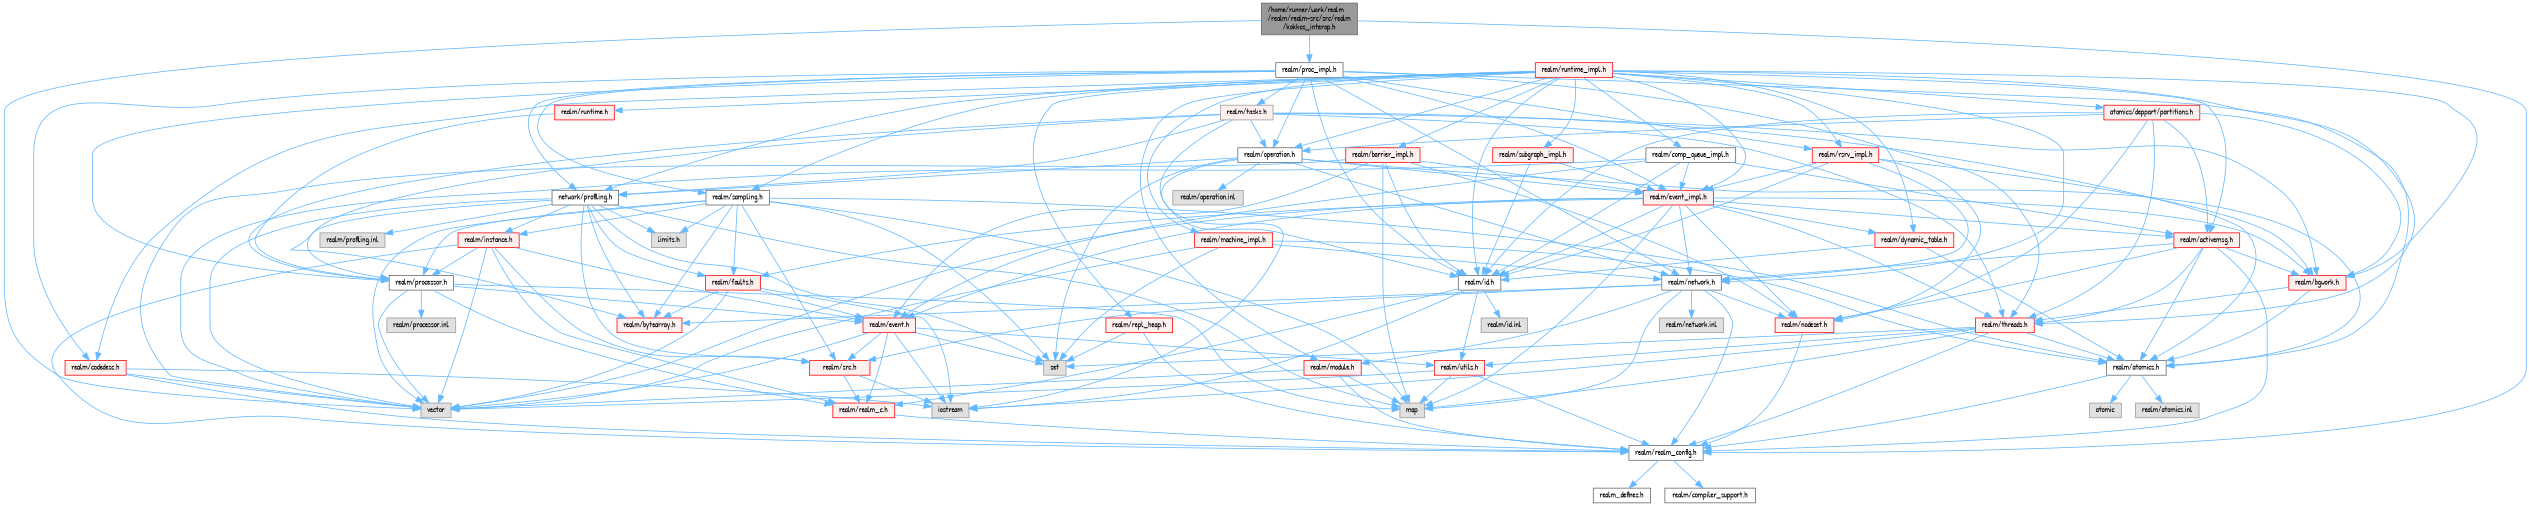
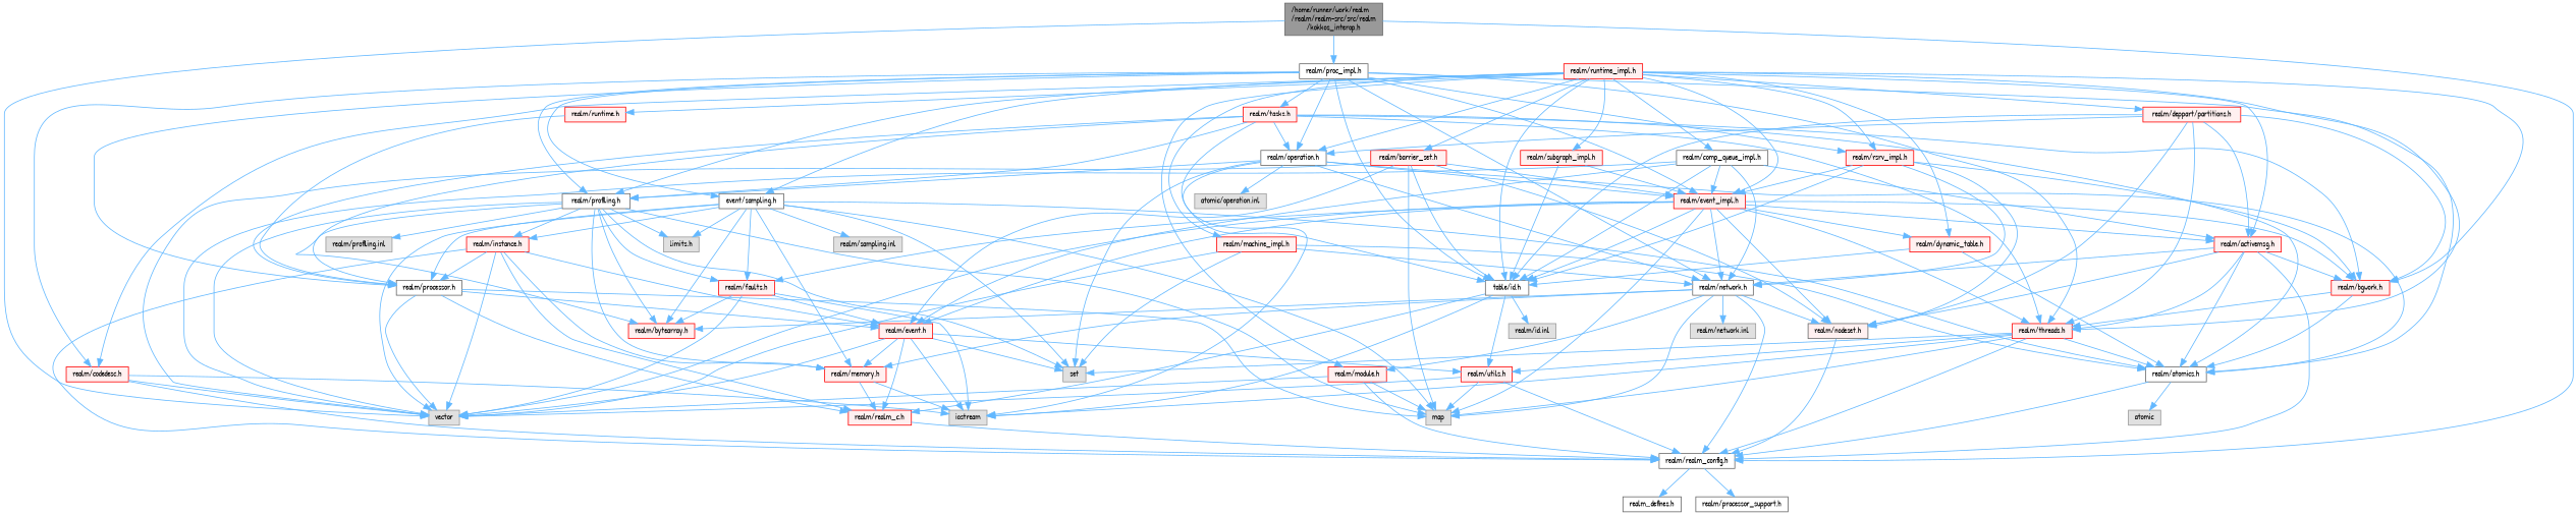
  digraph {
    fontname="Patrick Hand"
    node [color=red fillcolor="#FFF0F0" fontname="Patrick Hand" fontsize=10 shape=box style=filled]
    edge [color=steelblue1 fontname="Patrick Hand" fontsize=10 labelfontname=Helvetica labelfontsize=10 style=solid]
    n1 [color=gray40 fillcolor=grey60 fontcolor=black height=0.2 label="/home/runner/work/realm\l/realm/realm-src/src/realm\l/kokkos_interop.h" width=0.4]
    n2 [color=grey40 fillcolor=white height=0.2 label="realm/realm_config.h" width=0.4]
    n3 [color=grey40 fillcolor=white height=0.2 label="realm/proc_impl.h" width=0.4]
    n4 [color=grey60 fillcolor="#E0E0E0" height=0.2 label=vector width=0.4]
    n5 [color=grey40 fillcolor=white height=0.2 label="realm_defines.h" width=0.4]
-   n6 [color=grey40 fillcolor=white height=0.2 label="realm/compiler_support.h" width=0.4]
+   n6 [color=grey40 fillcolor=white height=0.2 label="realm/processor_support.h" width=0.4]
    n7 [color=grey40 fillcolor=white height=0.2 label="realm/processor.h" width=0.4]
-   n8 [color=grey40 fillcolor=white height=0.2 label="realm/id.h" width=0.4]
+   n8 [color=grey40 fillcolor=white height=0.2 label="table/id.h" width=0.4]
    n9 [color=grey40 fillcolor=white height=0.2 label="realm/atomics.h" width=0.4]
    n10 [color=grey40 fillcolor=white height=0.2 label="realm/network.h" width=0.4]
    n11 [color=grey40 fillcolor=white height=0.2 label="realm/operation.h" width=0.4]
-   n12 [color=grey40 fillcolor=white height=0.2 label="network/profiling.h" width=0.4]
+   n12 [color=grey40 fillcolor=white height=0.2 label="realm/profiling.h" width=0.4]
    n13 [height=0.2 label="realm/event_impl.h" width=0.4]
    n14 [height=0.2 label="realm/threads.h" width=0.4]
-   n15 [color=grey40 fillcolor=white height=0.2 label="realm/sampling.h" width=0.4]
+   n15 [color=grey40 fillcolor=white height=0.2 label="event/sampling.h" width=0.4]
    n16 [height=0.2 label="realm/codedesc.h" width=0.4]
    n17 [height=0.2 label="realm/rsrv_impl.h" width=0.4]
-   n18 [color=grey60 height=0.2 label="realm/tasks.h" width=0.4]
+   n18 [height=0.2 label="realm/tasks.h" width=0.4]
    n19 [height=0.2 label="realm/realm_c.h" width=0.4]
    n20 [height=0.2 label="realm/event.h" width=0.4]
    n21 [color=grey60 fillcolor="#E0E0E0" height=0.2 label=map width=0.4]
-   n22 [color=grey60 fillcolor="#E0E0E0" height=0.2 label="realm/processor.inl" width=0.4]
    n23 [height=0.2 label="realm/utils.h" width=0.4]
    n24 [color=grey60 fillcolor="#E0E0E0" height=0.2 label=iostream width=0.4]
    n25 [color=grey60 fillcolor="#E0E0E0" height=0.2 label="realm/id.inl" width=0.4]
    n26 [color=grey60 fillcolor="#E0E0E0" height=0.2 label=atomic width=0.4]
-   n27 [color=grey60 fillcolor="#E0E0E0" height=0.2 label="realm/atomics.inl" width=0.4]
-   n28 [height=0.2 label="realm/src.h" width=0.4]
+   n28 [height=0.2 label="realm/memory.h" width=0.4]
    n29 [height=0.2 label="realm/module.h" width=0.4]
-   n30 [height=0.2 label="realm/nodeset.h" width=0.4]
+   n30 [color=grey40 height=0.2 label="realm/nodeset.h" width=0.4]
    n31 [height=0.2 label="realm/bytearray.h" width=0.4]
    n32 [color=grey60 fillcolor="#E0E0E0" height=0.2 label="realm/network.inl" width=0.4]
    n33 [color=grey60 fillcolor="#E0E0E0" height=0.2 label=set width=0.4]
-   n34 [color=grey60 fillcolor="#E0E0E0" height=0.2 label="realm/operation.inl" width=0.4]
+   n34 [color=grey60 fillcolor="#E0E0E0" height=0.2 label="atomic/operation.inl" width=0.4]
    n35 [color=grey60 fillcolor="#E0E0E0" height=0.2 label="limits.h" width=0.4]
    n36 [height=0.2 label="realm/instance.h" width=0.4]
    n37 [height=0.2 label="realm/faults.h" width=0.4]
    n38 [color=grey60 fillcolor="#E0E0E0" height=0.2 label="realm/profiling.inl" width=0.4]
    n39 [height=0.2 label="realm/activemsg.h" width=0.4]
    n40 [height=0.2 label="realm/bgwork.h" width=0.4]
    n41 [height=0.2 label="realm/dynamic_table.h" width=0.4]
+   n42 [color=grey60 fillcolor="#E0E0E0" height=0.2 label="realm/sampling.inl" width=0.4]
    n43 [height=0.2 label="realm/runtime_impl.h" width=0.4]
    n44 [height=0.2 label="realm/runtime.h" width=0.4]
-   n45 [height=0.2 label="atomics/deppart/partitions.h" width=0.4]
+   n45 [height=0.2 label="realm/deppart/partitions.h" width=0.4]
    n46 [color=grey40 fillcolor=white height=0.2 label="realm/comp_queue_impl.h" width=0.4]
-   n47 [height=0.2 label="realm/barrier_impl.h" width=0.4]
+   n47 [height=0.2 label="realm/barrier_set.h" width=0.4]
    n48 [height=0.2 label="realm/subgraph_impl.h" width=0.4]
    n49 [height=0.2 label="realm/machine_impl.h" width=0.4]
-   n50 [height=0.2 label="realm/repl_heap.h" width=0.4]
    n1 -> n2
    n1 -> n3
    n1 -> n4
    n2 -> n5
    n2 -> n6
    n3 -> n7
    n3 -> n8
    n3 -> n9
    n3 -> n10
    n3 -> n11
    n3 -> n12
    n3 -> n13
    n3 -> n14
    n3 -> n15
    n3 -> n16
    n3 -> n17
    n3 -> n18
    n7 -> n4
    n7 -> n19
    n7 -> n20
    n7 -> n21
-   n7 -> n22
    n8 -> n19
    n8 -> n23
    n8 -> n24
    n8 -> n25
    n9 -> n2
    n9 -> n26
-   n9 -> n27
    n10 -> n2
    n10 -> n21
    n10 -> n28
    n10 -> n29
    n10 -> n30
    n10 -> n31
    n10 -> n32
    n11 -> n9
    n11 -> n10
    n11 -> n12
    n11 -> n13
    n11 -> n24
    n11 -> n33
    n11 -> n34
    n12 -> n4
    n12 -> n7
    n12 -> n21
    n12 -> n28
    n12 -> n31
    n12 -> n33
    n12 -> n35
    n12 -> n36
    n12 -> n37
    n12 -> n38
    n13 -> n4
    n13 -> n8
    n13 -> n10
    n13 -> n14
    n13 -> n20
    n13 -> n21
    n13 -> n30
    n13 -> n37
    n13 -> n39
    n13 -> n40
    n13 -> n41
    n14 -> n2
    n14 -> n9
    n14 -> n21
    n14 -> n23
    n14 -> n24
    n14 -> n33
    n15 -> n4
    n15 -> n7
    n15 -> n9
    n15 -> n21
    n15 -> n28
    n15 -> n31
    n15 -> n33
    n15 -> n35
    n15 -> n36
    n15 -> n37
+   n15 -> n42
    n16 -> n2
    n16 -> n4
    n16 -> n24
    n17 -> n8
    n17 -> n10
    n17 -> n13
    n17 -> n30
    n17 -> n40
    n18 -> n7
    n18 -> n8
    n18 -> n9
    n18 -> n11
    n18 -> n12
    n18 -> n14
    n18 -> n31
    n18 -> n40
    n19 -> n2
    n20 -> n4
    n20 -> n19
    n20 -> n23
    n20 -> n24
    n20 -> n28
    n20 -> n33
    n23 -> n2
    n23 -> n4
    n23 -> n21
    n28 -> n19
    n28 -> n24
    n29 -> n2
    n29 -> n4
    n29 -> n21
    n30 -> n2
    n36 -> n2
    n36 -> n4
    n36 -> n7
    n36 -> n19
    n36 -> n20
    n36 -> n28
    n37 -> n4
    n37 -> n20
    n37 -> n24
    n37 -> n31
    n39 -> n2
    n39 -> n9
    n39 -> n10
    n39 -> n14
    n39 -> n30
    n39 -> n40
    n40 -> n9
    n40 -> n14
    n41 -> n8
    n41 -> n9
    n43 -> n8
-   n43 -> n10
+   n46 -> n10
    n43 -> n11
    n43 -> n12
    n43 -> n13
    n43 -> n14
    n43 -> n15
    n43 -> n16
    n43 -> n17
    n43 -> n29
    n43 -> n39
    n43 -> n40
    n43 -> n41
    n43 -> n44
    n43 -> n45
    n43 -> n46
    n43 -> n47
    n43 -> n48
    n43 -> n49
-   n43 -> n50
    n44 -> n7
    n45 -> n8
    n45 -> n11
    n45 -> n14
    n45 -> n30
    n45 -> n39
    n45 -> n40
    n46 -> n4
    n46 -> n8
    n46 -> n13
    n46 -> n20
    n46 -> n39
    n47 -> n4
    n47 -> n8
    n47 -> n13
    n47 -> n20
    n47 -> n21
    n47 -> n30
    n48 -> n8
    n48 -> n13
    n49 -> n4
    n49 -> n9
    n49 -> n10
    n49 -> n33
-   n50 -> n2
-   n50 -> n33
  }
